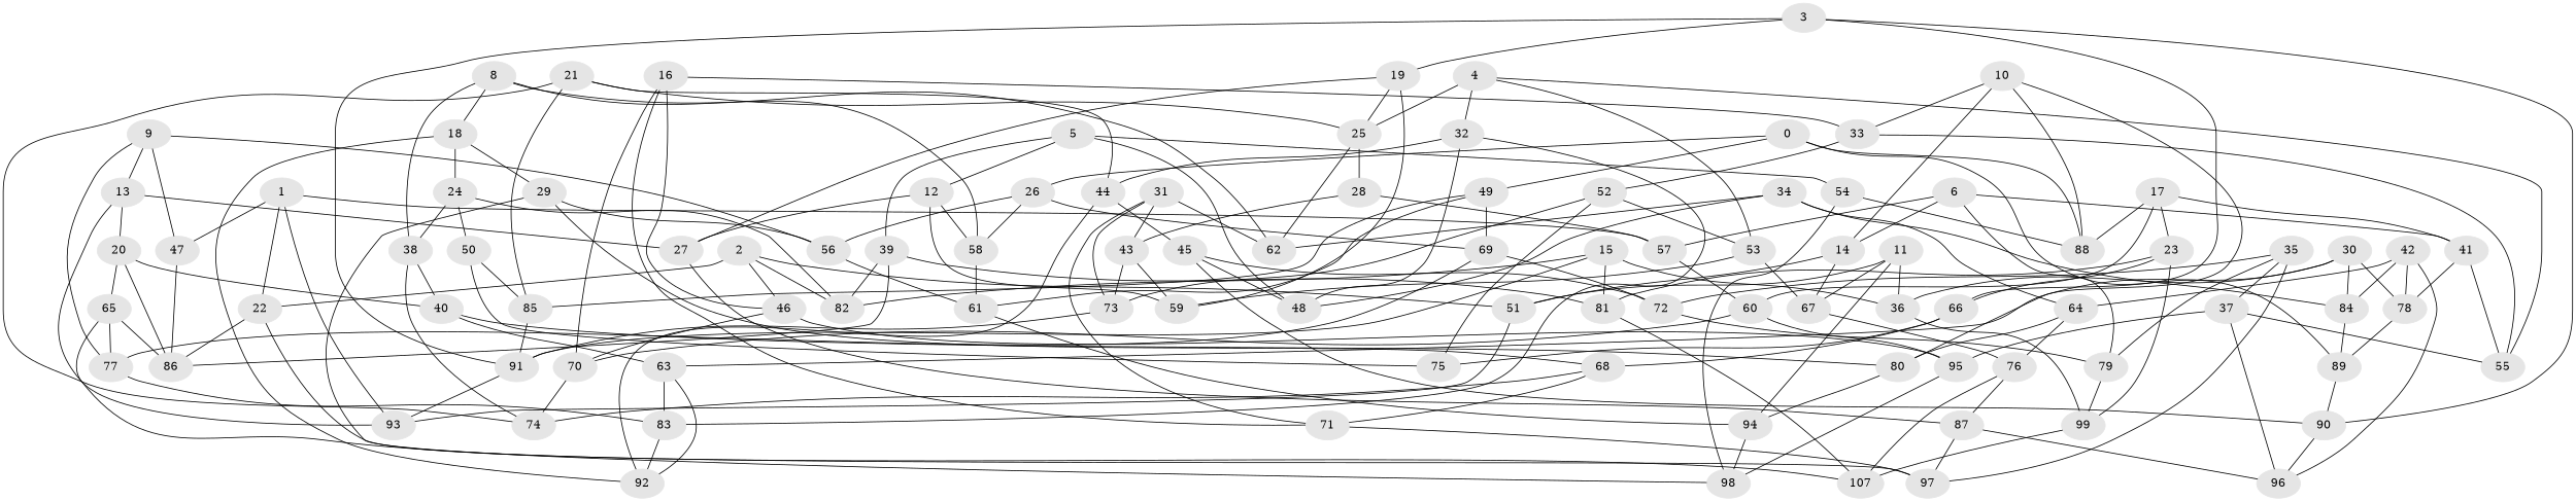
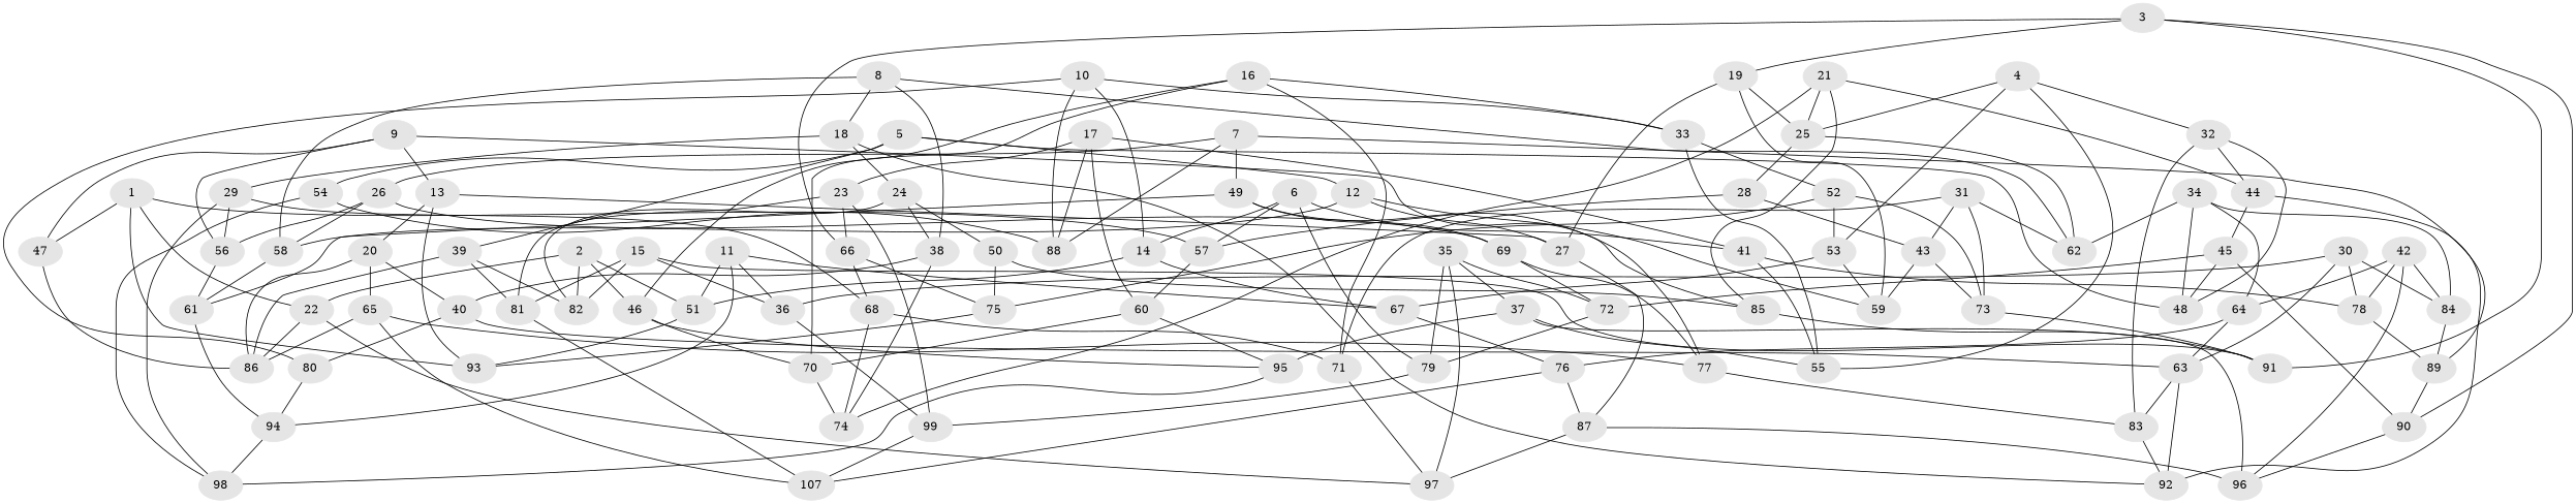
  graph {
    node [color=gray90 style=filled]
    1
    22
    47
    57
    93
    86
    97
    60
    2
    46
    51
    82
    70
    95
    3
    19
    66
    90
    91
    25
    27
    59
    68
    75
    96
    4
    32
    53
    55
    62
    28
    48
    44
    83
    67
    5
    12
    39
    54
    58
    81
    88
    98
    6
    14
    41
    79
    78
    99
-   7 [label=0]
+   7
    26
    49
    89
    56
    69
    85
    61
    8
    18
    38
    24
    29
    92
    40
    74
    9
    13
    77
    20
    10
    33
    80
    52
    94
    11
    36
    76
    87
    65
    15
    n81 [label=107]
    16
    71
    17
    23
    50
    63
    21
    45
    43
    72
    73
    30
    84
    31
    34
    64
    35
    37
    42
    1 -- 22
    1 -- 47
    1 -- 57
    1 -- 93
    22 -- 86
    22 -- 97
    47 -- 86
    57 -- 60
    60 -- 70
    60 -- 95
    2 -- 22
    2 -- 46
    2 -- 51
    2 -- 82
    46 -- 70
    46 -- 95
    51 -- 93
    70 -- 74
    95 -- 98
    3 -- 19
    3 -- 66
    3 -- 90
    3 -- 91
    19 -- 25
    19 -- 27
    19 -- 59
    66 -- 68
    66 -- 75
    90 -- 96
    25 -- 62
    25 -- 28
    27 -- 87
    68 -- 74
    68 -- 71
-   91 -- 93
+   75 -- 93
    4 -- 25
    4 -- 32
    4 -- 53
    4 -- 55
    32 -- 48
    32 -- 44
    32 -- 83
    53 -- 59
    53 -- 67
    28 -- 57
    28 -- 43
    44 -- 92
    44 -- 45
    83 -- 92
    67 -- 76
    5 -- 48
    5 -- 12
    5 -- 39
    5 -- 54
    12 -- 27
    12 -- 59
    12 -- 58
    39 -- 86
    39 -- 82
    39 -- 81
    54 -- 88
    54 -- 98
    58 -- 61
    81 -- n81
    6 -- 57
    6 -- 14
    6 -- 41
    6 -- 79
    14 -- 51
    14 -- 67
    41 -- 55
    41 -- 78
    79 -- 99
    78 -- 89
    99 -- n81
    7 -- 88
    7 -- 26
    7 -- 49
    7 -- 89
    26 -- 58
    26 -- 56
    26 -- 69
    49 -- 69
    49 -- 85
    49 -- 61
    89 -- 90
    56 -- 61
    69 -- 77
    69 -- 72
    85 -- 91
    61 -- 94
    8 -- 62
    8 -- 58
    8 -- 18
    8 -- 38
    18 -- 24
    18 -- 29
    18 -- 92
    38 -- 40
    38 -- 74
    24 -- 82
    24 -- 38
    24 -- 50
    29 -- 68
    29 -- 98
    29 -- 56
    40 -- 80
    40 -- 63
    9 -- 47
    9 -- 56
    9 -- 13
    9 -- 77
    13 -- 93
    13 -- 27
    13 -- 20
    77 -- 83
    20 -- 86
    20 -- 40
    20 -- 65
    10 -- 88
    10 -- 14
    10 -- 33
    10 -- 80
    33 -- 55
    33 -- 52
    80 -- 94
    52 -- 75
    52 -- 53
    52 -- 73
    94 -- 98
    11 -- 51
    11 -- 67
    11 -- 94
    11 -- 36
    36 -- 99
    76 -- 87
    76 -- n81
    87 -- 97
    87 -- 96
    65 -- 86
    65 -- 77
    65 -- n81
    15 -- 82
    15 -- 91
    15 -- 81
    15 -- 36
    16 -- 46
    16 -- 70
    16 -- 33
    16 -- 71
    71 -- 97
    17 -- 60
    17 -- 88
    17 -- 41
    17 -- 23
    23 -- 66
    23 -- 81
    23 -- 99
    50 -- 75
    50 -- 85
    63 -- 83
    63 -- 92
    21 -- 25
    21 -- 44
    21 -- 85
    21 -- 74
    45 -- 90
    45 -- 48
    45 -- 72
    43 -- 59
    43 -- 73
    72 -- 79
    73 -- 91
    30 -- 78
    30 -- 36
    30 -- 63
    30 -- 84
    84 -- 89
    31 -- 62
    31 -- 71
    31 -- 43
    31 -- 73
    34 -- 62
    34 -- 48
    34 -- 84
    34 -- 64
-   64 -- 80
+   64 -- 63
    64 -- 76
    35 -- 97
    35 -- 79
    35 -- 72
    35 -- 37
    37 -- 95
    37 -- 96
    37 -- 55
    42 -- 96
    42 -- 78
    42 -- 84
    42 -- 64
  }
